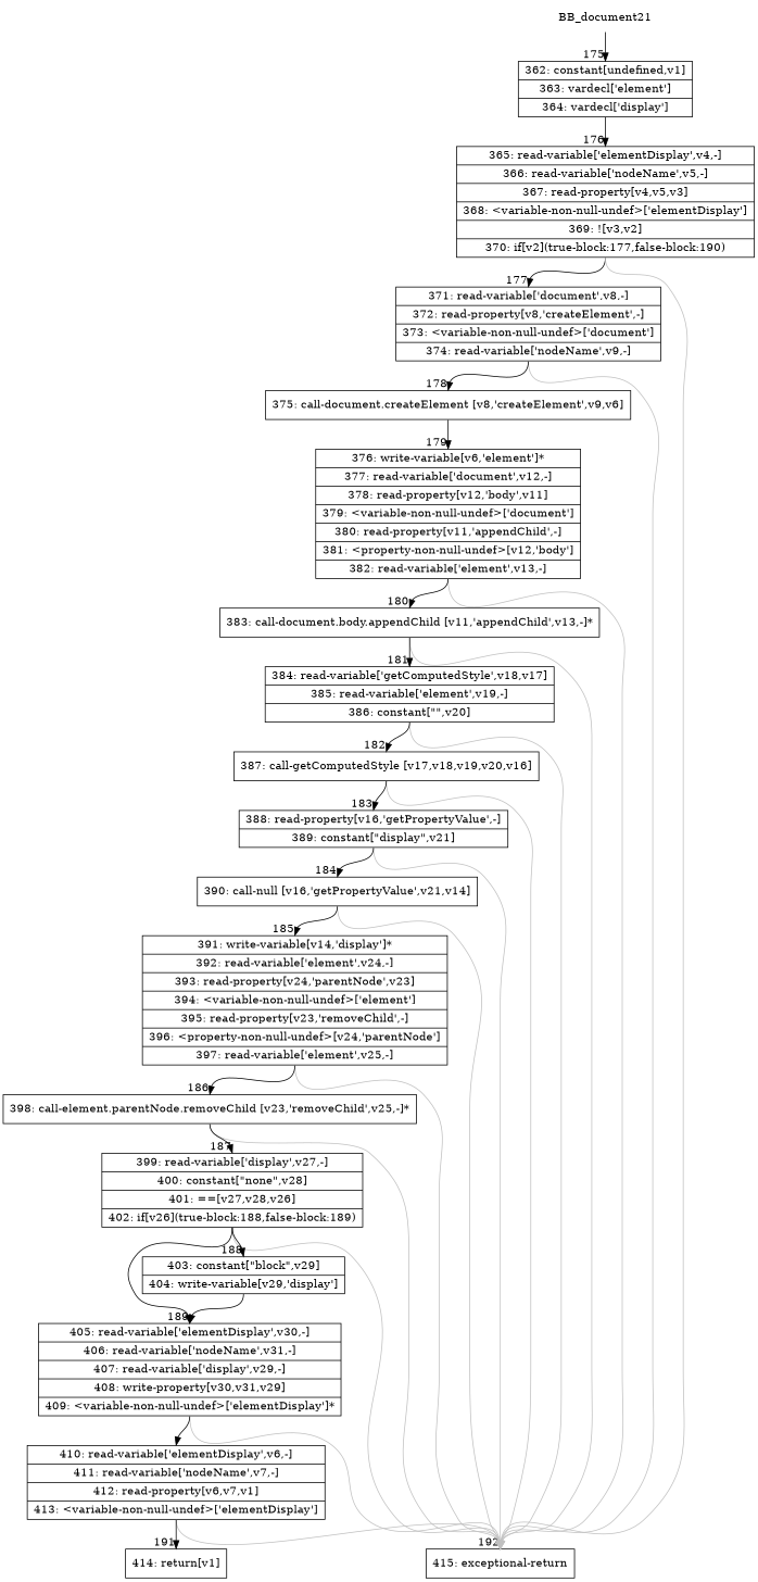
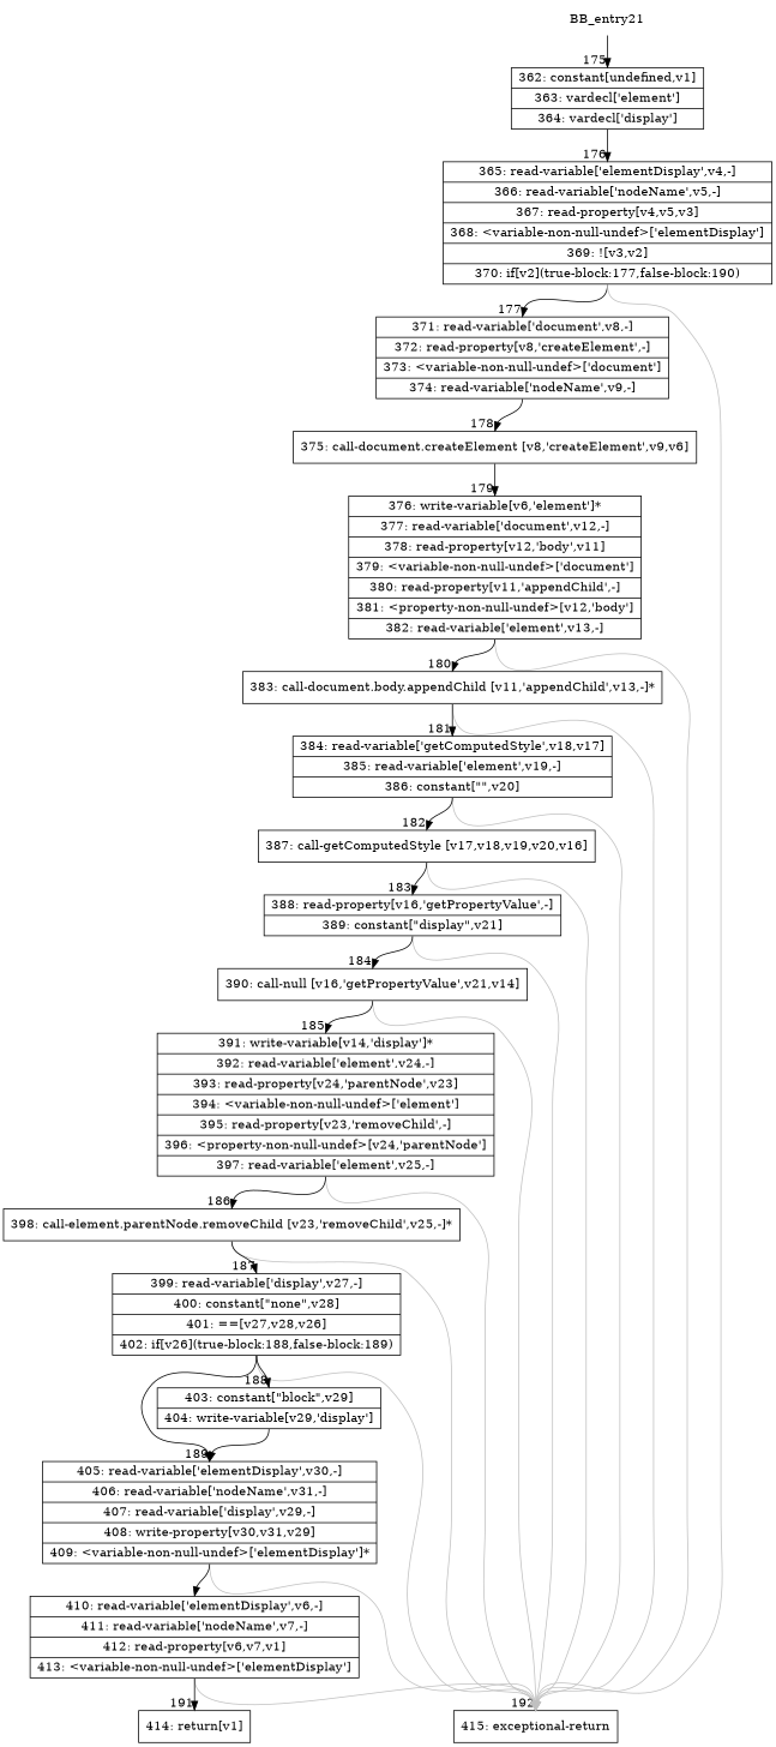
  digraph {
    rankdir=TD
    node [shape=record]
    edge [headport=n tailport=s]
-   BB_entry21 [shape=none label=BB_document21]
+   BB_entry21 [shape=none]
    n2 [label="{362: constant[undefined,v1]|363: vardecl['element']|364: vardecl['display']}"]
    n3 [label="{365: read-variable['elementDisplay',v4,-]|366: read-variable['nodeName',v5,-]|367: read-property[v4,v5,v3]|368: \<variable-non-null-undef\>['elementDisplay']|369: ![v3,v2]|370: if[v2](true-block:177,false-block:190)}"]
    n4 [label="{371: read-variable['document',v8,-]|372: read-property[v8,'createElement',-]|373: \<variable-non-null-undef\>['document']|374: read-variable['nodeName',v9,-]}"]
    n5 [label="{415: exceptional-return}"]
    n6 [label="{375: call-document.createElement [v8,'createElement',v9,v6]}"]
    n7 [label="{410: read-variable['elementDisplay',v6,-]|411: read-variable['nodeName',v7,-]|412: read-property[v6,v7,v1]|413: \<variable-non-null-undef\>['elementDisplay']}"]
    n8 [label="{414: return[v1]}"]
    n9 [label="{376: write-variable[v6,'element']*|377: read-variable['document',v12,-]|378: read-property[v12,'body',v11]|379: \<variable-non-null-undef\>['document']|380: read-property[v11,'appendChild',-]|381: \<property-non-null-undef\>[v12,'body']|382: read-variable['element',v13,-]}"]
    n10 [label="{383: call-document.body.appendChild [v11,'appendChild',v13,-]*}"]
    n11 [label="{384: read-variable['getComputedStyle',v18,v17]|385: read-variable['element',v19,-]|386: constant[\"\",v20]}"]
    n12 [label="{387: call-getComputedStyle [v17,v18,v19,v20,v16]}"]
    n13 [label="{388: read-property[v16,'getPropertyValue',-]|389: constant[\"display\",v21]}"]
    n14 [label="{390: call-null [v16,'getPropertyValue',v21,v14]}"]
    n15 [label="{391: write-variable[v14,'display']*|392: read-variable['element',v24,-]|393: read-property[v24,'parentNode',v23]|394: \<variable-non-null-undef\>['element']|395: read-property[v23,'removeChild',-]|396: \<property-non-null-undef\>[v24,'parentNode']|397: read-variable['element',v25,-]}"]
    n16 [label="{398: call-element.parentNode.removeChild [v23,'removeChild',v25,-]*}"]
    n17 [label="{399: read-variable['display',v27,-]|400: constant[\"none\",v28]|401: ==[v27,v28,v26]|402: if[v26](true-block:188,false-block:189)}"]
    n18 [label="{405: read-variable['elementDisplay',v30,-]|406: read-variable['nodeName',v31,-]|407: read-variable['display',v29,-]|408: write-property[v30,v31,v29]|409: \<variable-non-null-undef\>['elementDisplay']*}"]
    n19 [label="{403: constant[\"block\",v29]|404: write-variable[v29,'display']}"]
    BB_entry21 -> n2 [headlabel="    175"]
    n2 -> n3 [headlabel="      176"]
    n3 -> n4 [headlabel="      177"]
    n3 -> n5 [color=gray headlabel="      192"]
-   n4 -> n5 [color=gray]
    n4 -> n6 [headlabel="      178"]
    n6 -> n9 [headlabel="      179"]
    n7 -> n5 [color=gray]
    n7 -> n8 [headlabel="      191"]
    n9 -> n5 [color=gray]
    n9 -> n10 [headlabel="      180"]
    n10 -> n5 [color=gray]
    n10 -> n11 [headlabel="      181"]
    n11 -> n5 [color=gray]
    n11 -> n12 [headlabel="      182"]
    n12 -> n5 [color=gray]
    n12 -> n13 [headlabel="      183"]
    n13 -> n5 [color=gray]
    n13 -> n14 [headlabel="      184"]
    n14 -> n5 [color=gray]
    n14 -> n15 [headlabel="      185"]
    n15 -> n5 [color=gray]
    n15 -> n16 [headlabel="      186"]
    n16 -> n5 [color=gray]
    n16 -> n17 [headlabel="      187"]
    n17 -> n5 [color=gray]
    n17 -> n18 [headlabel="      189"]
    n17 -> n19 [headlabel="      188"]
    n18 -> n5 [color=gray]
    n18 -> n7
    n19 -> n18
  }
